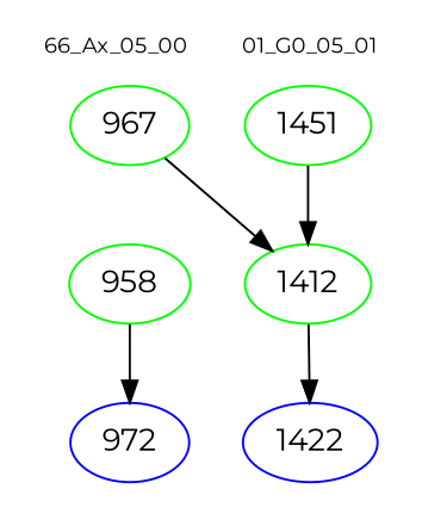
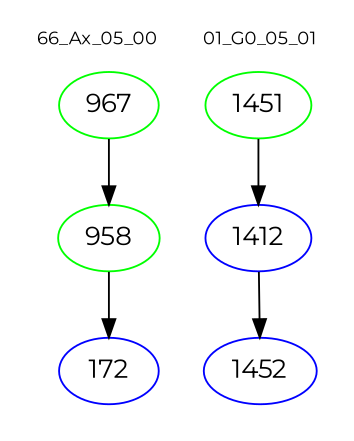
  digraph {
    fontname=Montserrat
    node [color=green fontname=Montserrat]
    edge [color=black fontname=Montserrat]
    n1 [label=967]
    n2 [label=958]
-   n3 [color=blue label=972]
+   n3 [color=blue label=172]
    n4 [label=1451]
-   n5 [label=1412]
-   n6 [color=blue label=1422]
+   n5 [color=blue label=1412]
+   n6 [color=blue label=1452]
    subgraph cluster_1 {
      color=white
      fontsize=10
      label="66_Ax_05_00"
      n1
      n2
      n3
    }
    subgraph cluster_2 {
      color=white
      fontsize=10
      label="01_G0_05_01"
      n4
      n5
      n6
    }
-   n1 -> n5
+   n1 -> n2
    n2 -> n3
    n4 -> n5
    n5 -> n6
  }
